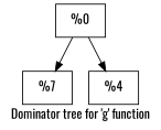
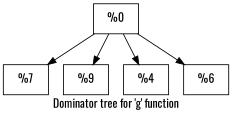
  digraph {
    fontname=Oswald
    label="Dominator tree for 'g' function"
    node [fontname=Oswald shape=record]
    edge [fontname=Oswald]
    n1 [label="{%0}"]
    n2 [label="{%7}"]
+   n3 [label="{%9}"]
    n4 [label="{%4}"]
+   n5 [label="{%6}"]
    n1 -> n2
+   n1 -> n3
    n1 -> n4
+   n1 -> n5
  }
